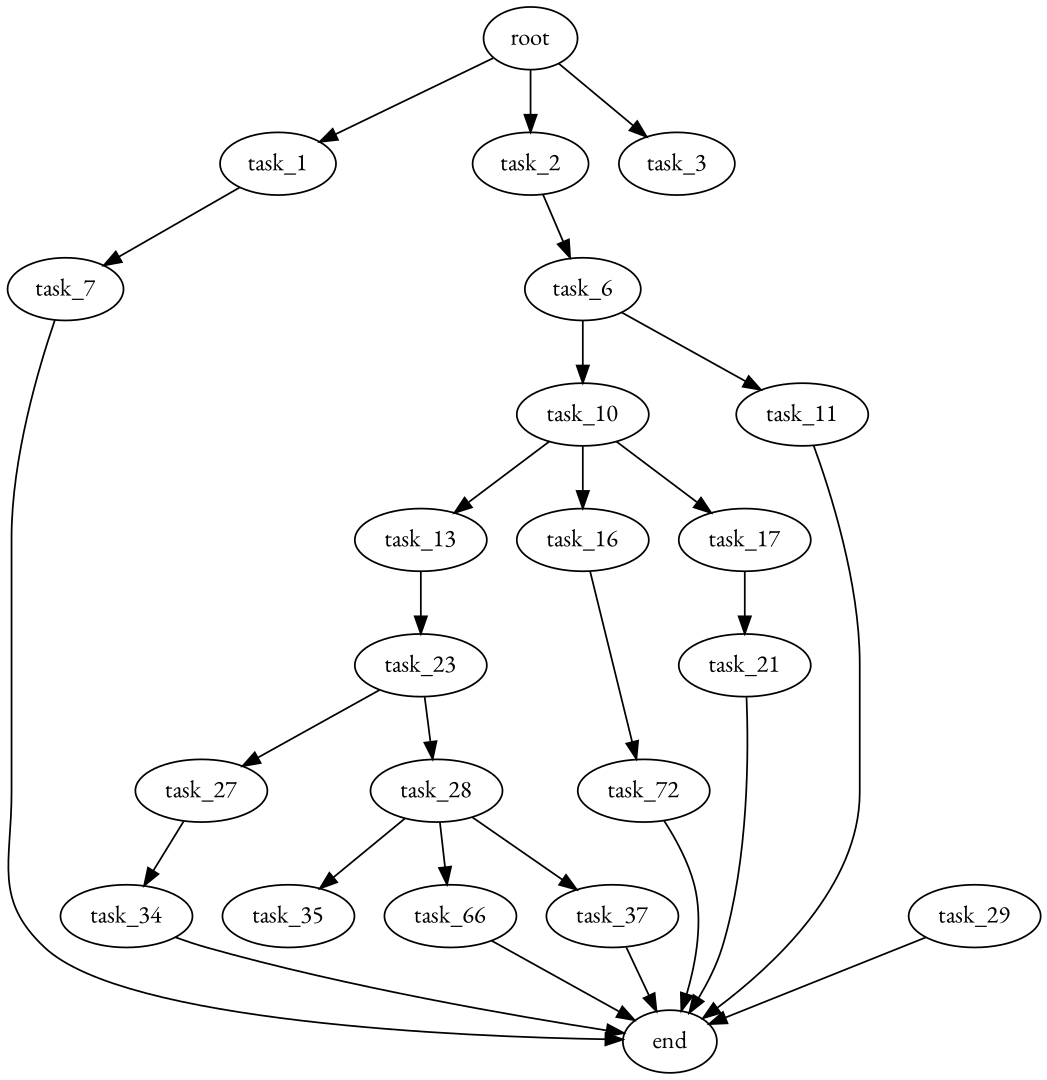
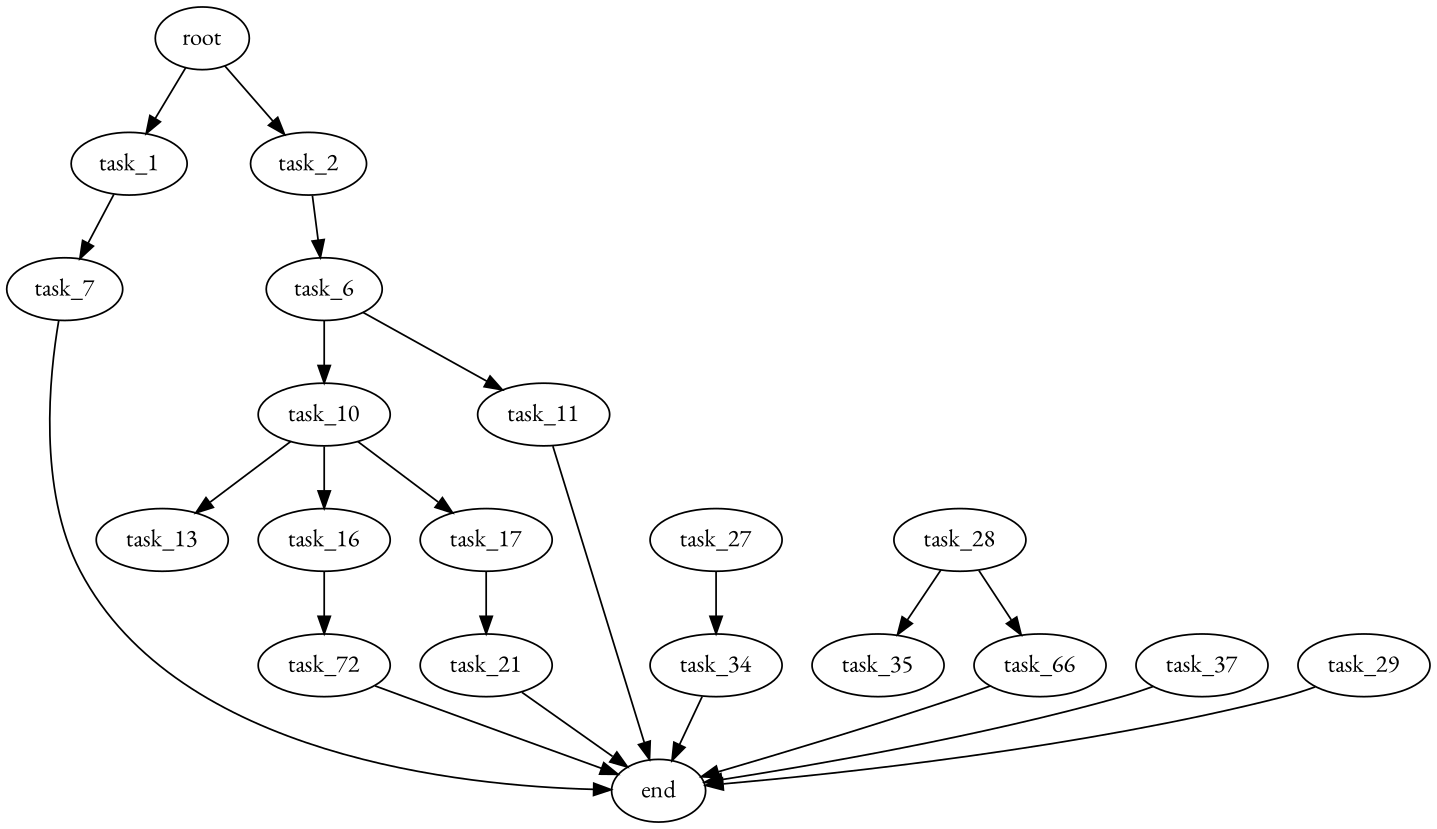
  digraph {
    fontname="EB Garamond"
    node [fontname="EB Garamond"]
    edge [fontname="EB Garamond"]
    root
    task_1
    task_2
-   task_3
    task_7
    task_6
    end
    task_10
    task_11
    n10 [label=task_13]
    task_16
    task_17
-   task_23
    n14 [label=task_72]
    task_21
    task_27
    task_28
    task_34
    task_35
    n20 [label=task_66]
    task_37
    task_29
    root -> task_1
    root -> task_2
-   root -> task_3
    task_1 -> task_7
    task_2 -> task_6
    task_7 -> end
    task_6 -> task_10
    task_6 -> task_11
    task_10 -> n10
    task_10 -> task_16
    task_10 -> task_17
    task_11 -> end
-   n10 -> task_23
    task_16 -> n14
    task_17 -> task_21
-   task_23 -> task_27
-   task_23 -> task_28
    n14 -> end
    task_21 -> end
    task_27 -> task_34
    task_28 -> task_35
    task_28 -> n20
-   task_28 -> task_37
    task_34 -> end
    n20 -> end
    task_37 -> end
    task_29 -> end
  }
